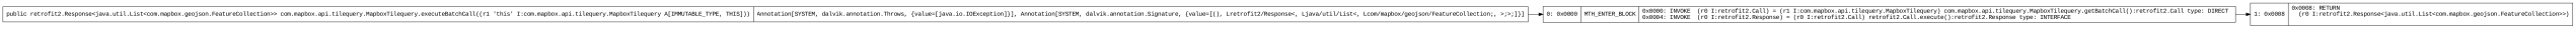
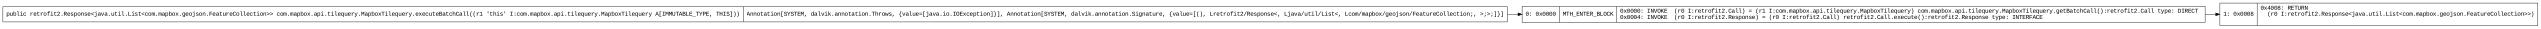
  digraph {
    rankdir=LR
    fontname="Liberation Mono"
    node [shape=record fontname="Liberation Mono"]
    edge [fontname="Liberation Mono"]
    n1 [label="{0\:\ 0x0000|MTH_ENTER_BLOCK\l|0x0000: INVOKE  (r0 I:retrofit2.Call) = (r1 I:com.mapbox.api.tilequery.MapboxTilequery) com.mapbox.api.tilequery.MapboxTilequery.getBatchCall():retrofit2.Call type: DIRECT \l0x0004: INVOKE  (r0 I:retrofit2.Response) = (r0 I:retrofit2.Call) retrofit2.Call.execute():retrofit2.Response type: INTERFACE \l}"]
-   n2 [label="{1\:\ 0x0008|0x0008: RETURN  \l  (r0 I:retrofit2.Response\<java.util.List\<com.mapbox.geojson.FeatureCollection\>\>)\l \l}"]
+   n2 [label="{1\:\ 0x0008|0x4008: RETURN  \l  (r0 I:retrofit2.Response\<java.util.List\<com.mapbox.geojson.FeatureCollection\>\>)\l \l}"]
    n3 [label="{public retrofit2.Response\<java.util.List\<com.mapbox.geojson.FeatureCollection\>\> com.mapbox.api.tilequery.MapboxTilequery.executeBatchCall((r1 'this' I:com.mapbox.api.tilequery.MapboxTilequery A[IMMUTABLE_TYPE, THIS]))  | Annotation[SYSTEM, dalvik.annotation.Throws, \{value=[java.io.IOException]\}], Annotation[SYSTEM, dalvik.annotation.Signature, \{value=[(), Lretrofit2\/Response\<, Ljava\/util\/List\<, Lcom\/mapbox\/geojson\/FeatureCollection;, \>;\>;]\}]\l}"]
    n1 -> n2
    n3 -> n1
  }
